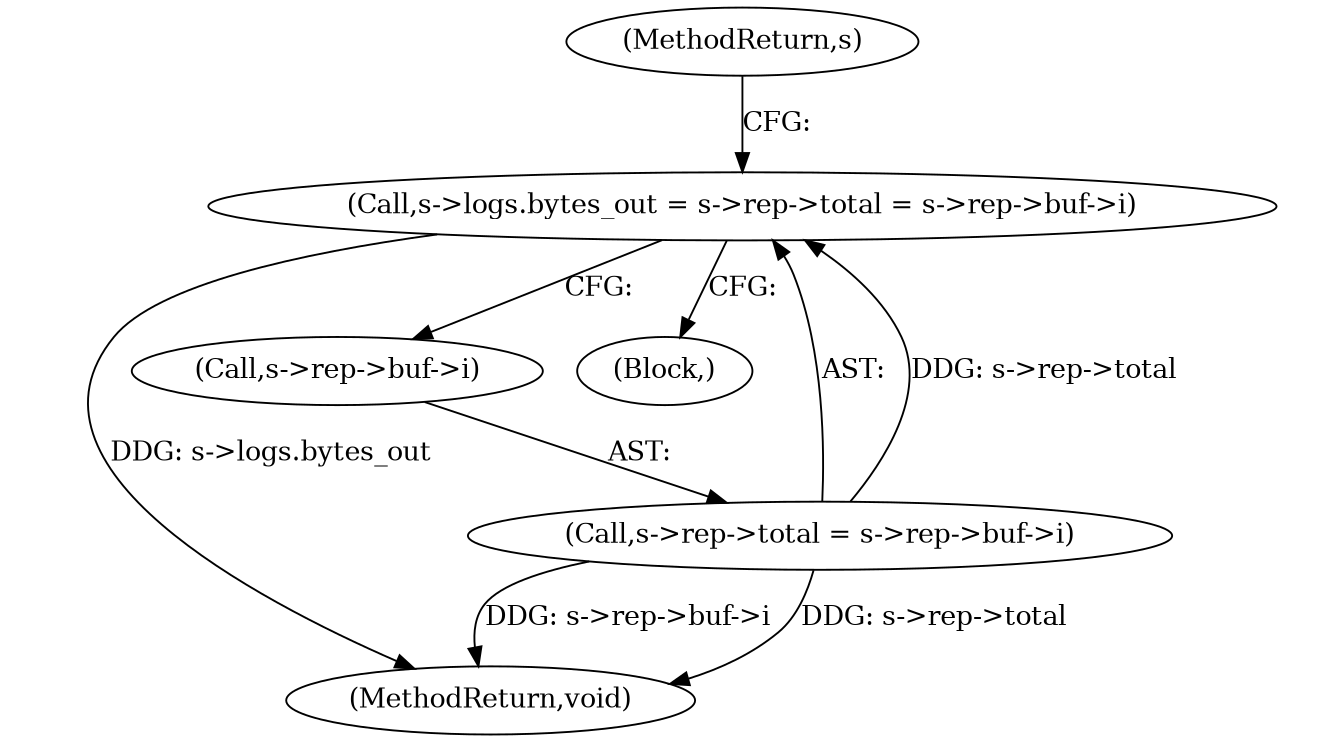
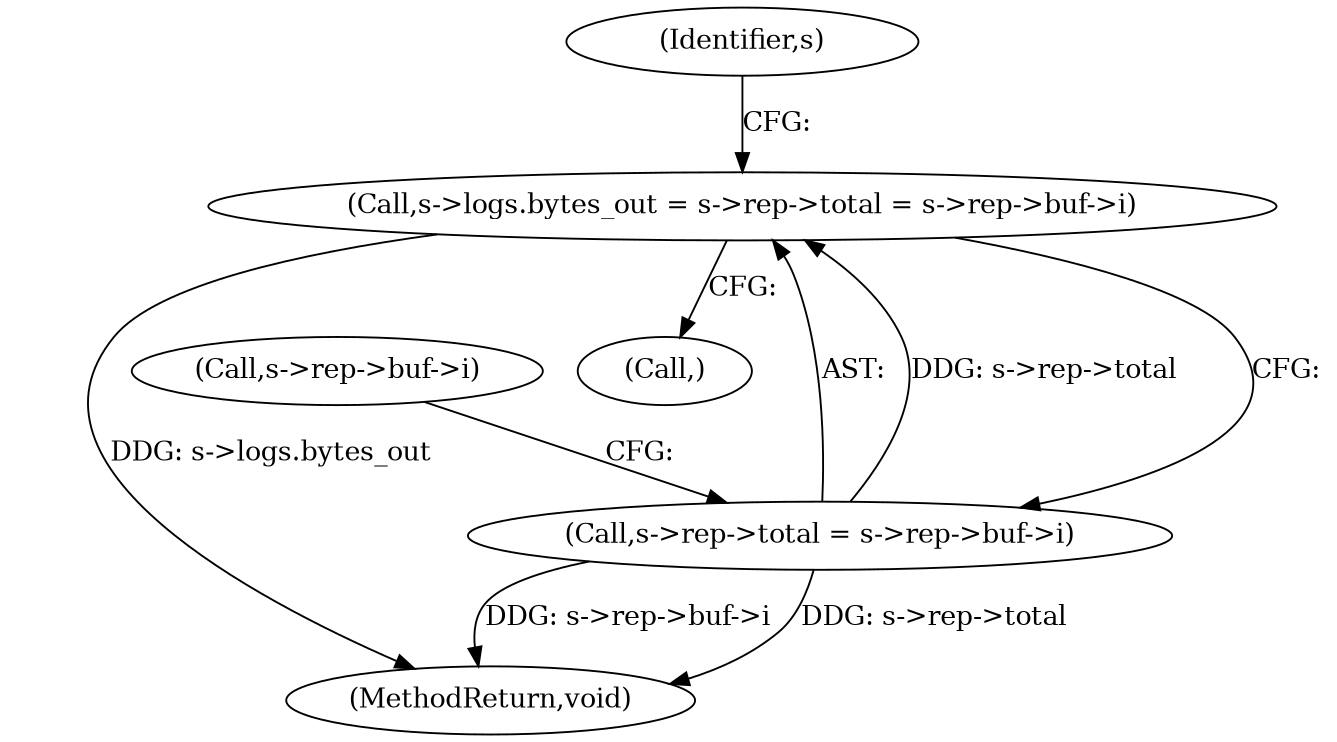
  digraph {
    n1 [label="(Call,s->logs.bytes_out = s->rep->total = s->rep->buf->i)"]
    n2 [label="(Call,s->rep->total = s->rep->buf->i)"]
    n3 [label="(MethodReturn,void)"]
-   n4 [label="(Block,)"]
+   n4 [label="(Call,)"]
    n5 [label="(Call,s->rep->buf->i)"]
-   n6 [label="(MethodReturn,s)"]
-   n1 -> n5 [label="CFG: "]
+   n6 [label="(Identifier,s)"]
+   n1 -> n2 [label="CFG: "]
    n1 -> n3 [label="DDG: s->logs.bytes_out"]
    n1 -> n4 [label="CFG: "]
    n2 -> n1 [label="AST: "]
    n2 -> n1 [label="DDG: s->rep->total"]
    n2 -> n3 [label="DDG: s->rep->total"]
    n2 -> n3 [label="DDG: s->rep->buf->i"]
-   n5 -> n2 [label="AST: "]
+   n5 -> n2 [label="CFG: "]
    n6 -> n1 [label="CFG: "]
  }
